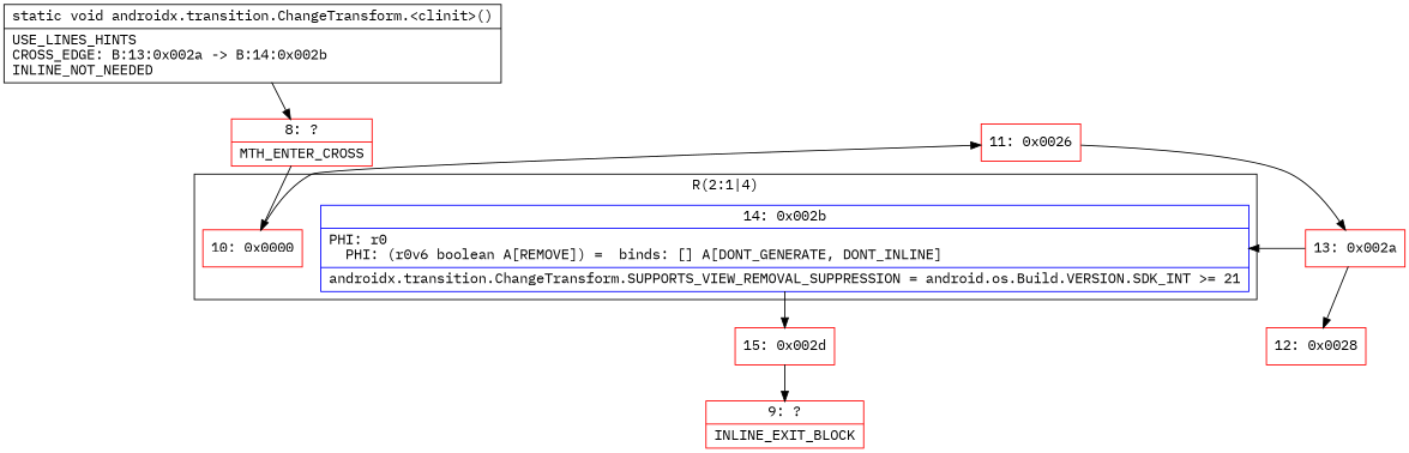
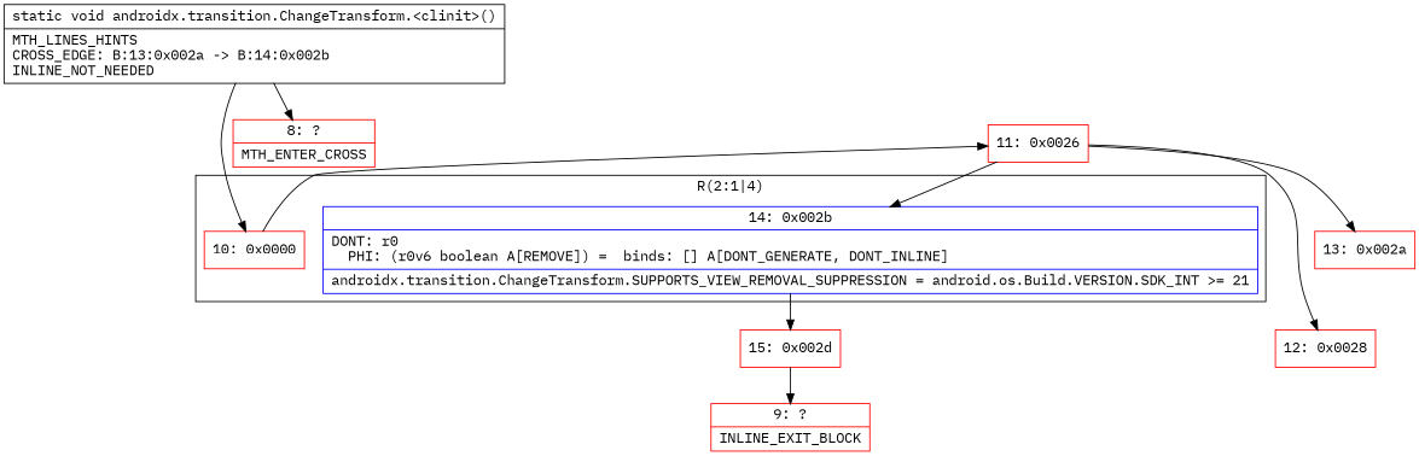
  digraph {
    fontname="IBM Plex Mono"
    node [color=red fontname="IBM Plex Mono" shape=record]
    edge [fontname="IBM Plex Mono"]
    n1 [label="{10\:\ 0x0000}"]
-   n2 [color=blue label="{14\:\ 0x002b|PHI: r0 \l  PHI: (r0v6 boolean A[REMOVE]) =  binds: [] A[DONT_GENERATE, DONT_INLINE]\l|androidx.transition.ChangeTransform.SUPPORTS_VIEW_REMOVAL_SUPPRESSION = android.os.Build.VERSION.SDK_INT \>= 21\l}"]
+   n2 [color=blue label="{14\:\ 0x002b|DONT: r0 \l  PHI: (r0v6 boolean A[REMOVE]) =  binds: [] A[DONT_GENERATE, DONT_INLINE]\l|androidx.transition.ChangeTransform.SUPPORTS_VIEW_REMOVAL_SUPPRESSION = android.os.Build.VERSION.SDK_INT \>= 21\l}"]
    n3 [label="{11\:\ 0x0026}"]
    n4 [label="{15\:\ 0x002d}"]
    n5 [label="{12\:\ 0x0028}"]
    n6 [label="{13\:\ 0x002a}"]
    n7 [label="{9\:\ ?|INLINE_EXIT_BLOCK\l}"]
    n8 [label="{8\:\ ?|MTH_ENTER_CROSS\l}"]
-   n9 [label="{static void androidx.transition.ChangeTransform.\<clinit\>()  | USE_LINES_HINTS\lCROSS_EDGE: B:13:0x002a \-\> B:14:0x002b\lINLINE_NOT_NEEDED\l}" color=""]
+   n9 [label="{static void androidx.transition.ChangeTransform.\<clinit\>()  | MTH_LINES_HINTS\lCROSS_EDGE: B:13:0x002a \-\> B:14:0x002b\lINLINE_NOT_NEEDED\l}" color=""]
    subgraph cluster_1 {
      label="R(2:1|4)"
      n1
      n2
    }
    n1 -> n3
    n2 -> n4
-   n6 -> n5
+   n3 -> n5
    n3 -> n6
    n4 -> n7
-   n6 -> n2
-   n8 -> n1
+   n3 -> n2
+   n9 -> n1
    n9 -> n8
  }
